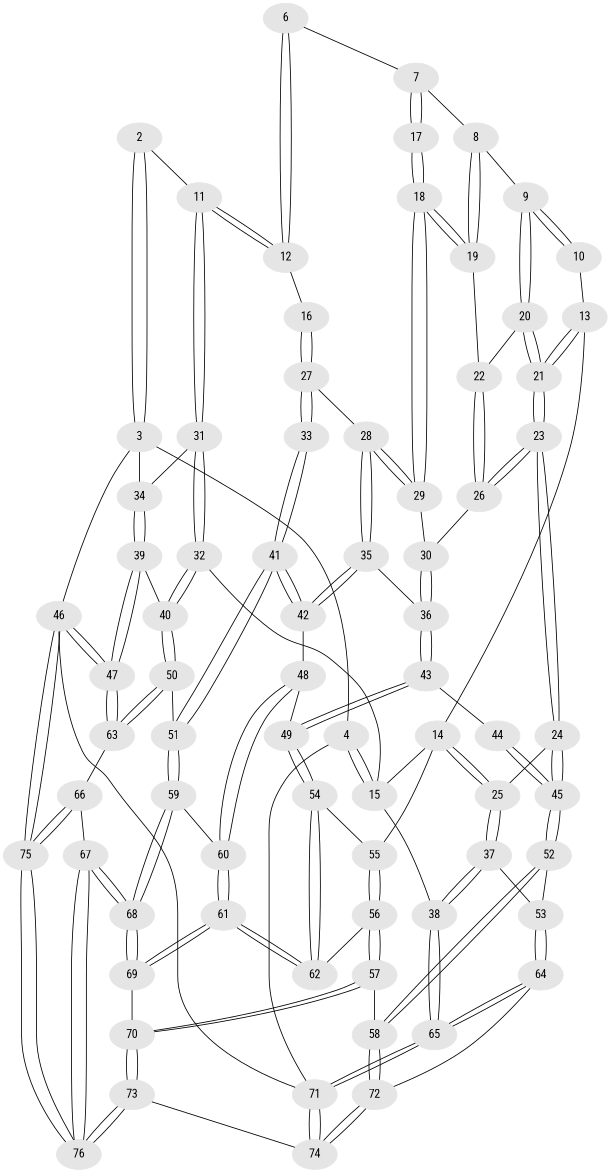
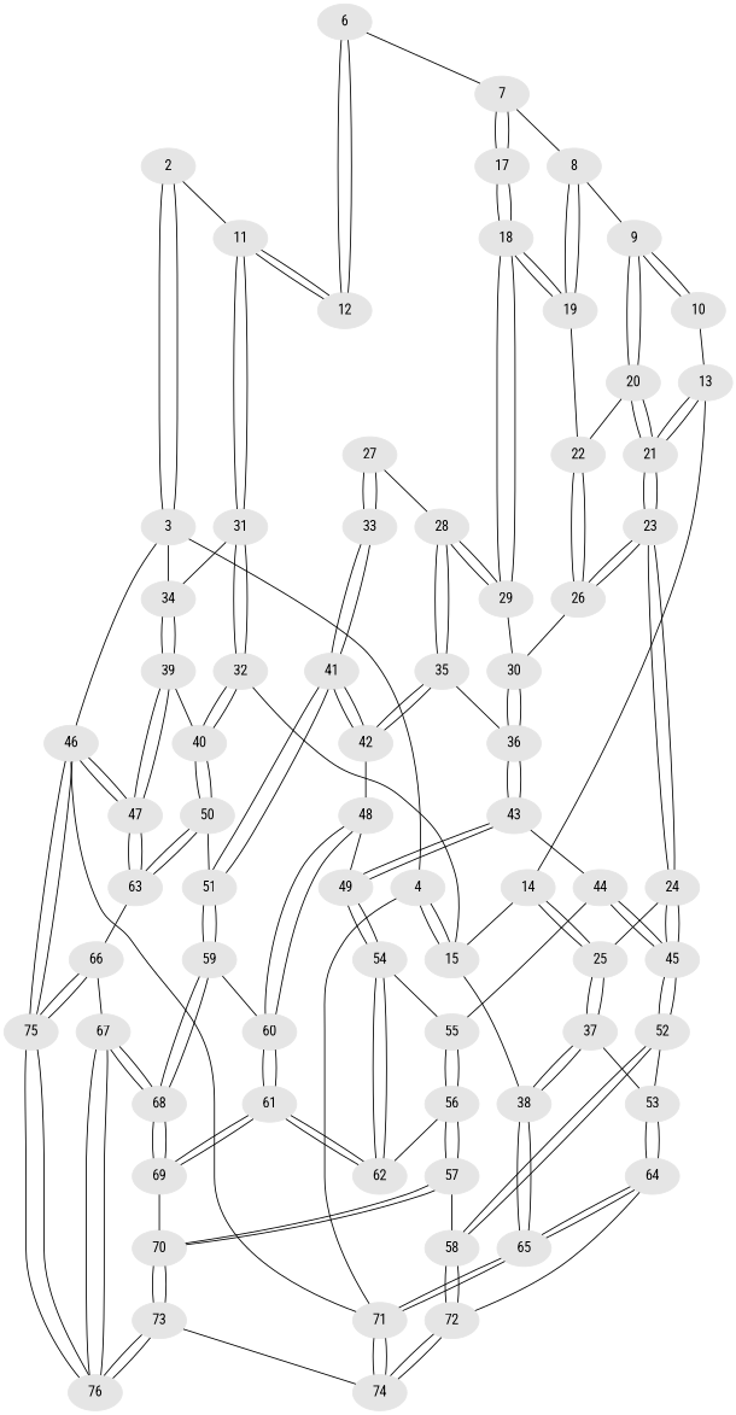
  graph {
    fontname="Roboto Condensed"
    node [color=gray90 fontname="Roboto Condensed" style=filled]
    edge [fontname="Roboto Condensed"]
    2
    3
    11
    6
    7
    12
    4
    34
    46
    31
    15
    71
    39
    47
    75
    38
    74
    10
    13
    8
    17
-   16
    9
    19
    18
    20
    22
    21
    14
    32
    27
    25
    23
    37
    65
    28
    33
    29
    30
    26
    24
    45
    52
    53
    36
    35
    41
    42
    43
    40
    50
    51
    48
    44
    49
    64
    63
    59
    60
    55
    54
    56
    58
    76
    66
    61
    62
    68
    72
    57
    70
    73
    69
    67
    2 -- 3
    2 -- 3
    2 -- 11
    3 -- 4
    3 -- 34
    3 -- 46
    11 -- 12
    11 -- 12
    11 -- 31
    11 -- 31
    6 -- 7
    6 -- 12
    6 -- 12
    7 -- 8
    7 -- 17
    7 -- 17
-   12 -- 16
    4 -- 15
    4 -- 15
    4 -- 71
    34 -- 39
    34 -- 39
    46 -- 71
    46 -- 47
    46 -- 47
    46 -- 75
    46 -- 75
    31 -- 34
    31 -- 32
    31 -- 32
    15 -- 38
    71 -- 74
    71 -- 74
    39 -- 47
    39 -- 47
    39 -- 40
    47 -- 63
    47 -- 63
    75 -- 76
    75 -- 76
    38 -- 65
    38 -- 65
    10 -- 13
    13 -- 21
    13 -- 21
    13 -- 14
    8 -- 9
    8 -- 19
    8 -- 19
    17 -- 18
    17 -- 18
-   16 -- 27
-   16 -- 27
    9 -- 10
    9 -- 10
    9 -- 20
    9 -- 20
    19 -- 22
    18 -- 19
    18 -- 19
    18 -- 29
    18 -- 29
    20 -- 22
    20 -- 21
    20 -- 21
    22 -- 26
    22 -- 26
    21 -- 23
    21 -- 23
    14 -- 15
    14 -- 25
    14 -- 25
    32 -- 15
    32 -- 40
    32 -- 40
    27 -- 28
    27 -- 33
    27 -- 33
    25 -- 37
    25 -- 37
    23 -- 26
    23 -- 26
    23 -- 24
    23 -- 24
    37 -- 38
    37 -- 38
    37 -- 53
    65 -- 71
    65 -- 71
    28 -- 29
    28 -- 29
    28 -- 35
    28 -- 35
    33 -- 41
    33 -- 41
    29 -- 30
    30 -- 36
    30 -- 36
    26 -- 30
    24 -- 25
    24 -- 45
    24 -- 45
    45 -- 52
    45 -- 52
    52 -- 53
    52 -- 58
    52 -- 58
    53 -- 64
    53 -- 64
    36 -- 43
    36 -- 43
    35 -- 36
    35 -- 42
    35 -- 42
    41 -- 42
    41 -- 42
    41 -- 51
    41 -- 51
    42 -- 48
    43 -- 44
    43 -- 49
    43 -- 49
    40 -- 50
    40 -- 50
    50 -- 51
    50 -- 63
    50 -- 63
    51 -- 59
    51 -- 59
    48 -- 49
    48 -- 60
    48 -- 60
    44 -- 45
    44 -- 45
-   14 -- 55
+   44 -- 55
    49 -- 54
    49 -- 54
    64 -- 65
    64 -- 65
    64 -- 72
    63 -- 66
    59 -- 60
    59 -- 68
    59 -- 68
    60 -- 61
    60 -- 61
    55 -- 56
    55 -- 56
    54 -- 55
    54 -- 62
    54 -- 62
    56 -- 62
    56 -- 57
    56 -- 57
    58 -- 72
    58 -- 72
    66 -- 75
    66 -- 75
    66 -- 67
    61 -- 62
    61 -- 62
    61 -- 69
    61 -- 69
    68 -- 69
    68 -- 69
    72 -- 74
    72 -- 74
    57 -- 58
    57 -- 70
    57 -- 70
    70 -- 73
    70 -- 73
    73 -- 74
    73 -- 76
    73 -- 76
    69 -- 70
    67 -- 76
    67 -- 76
    67 -- 68
    67 -- 68
  }
